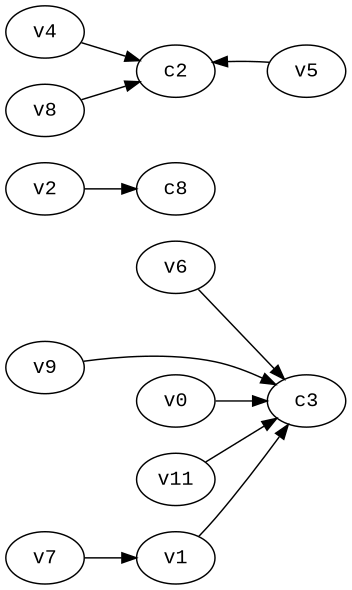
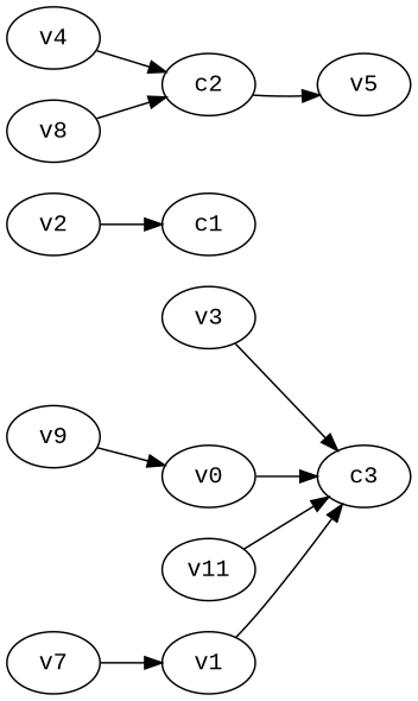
  strict digraph {
    fontname="Liberation Mono"
    rankdir=LR
    node [fontname="Liberation Mono"]
    edge [fontname="Liberation Mono" weight=1]
    v1
    c3
    v2
-   c1 [label=c8]
-   v3 [label=v6]
+   c1
+   v3
    v4
    c2
    v5
    n9 [label=v0]
    v7
    v8
    v9
    v11
    v1 -> c3
    v2 -> c1
    v3 -> c3
    v4 -> c2
-   v5 -> c2
+   c2 -> v5
    n9 -> c3
    v7 -> v1
    v8 -> c2
-   v9 -> c3
+   v9 -> n9
    v11 -> c3
  }
